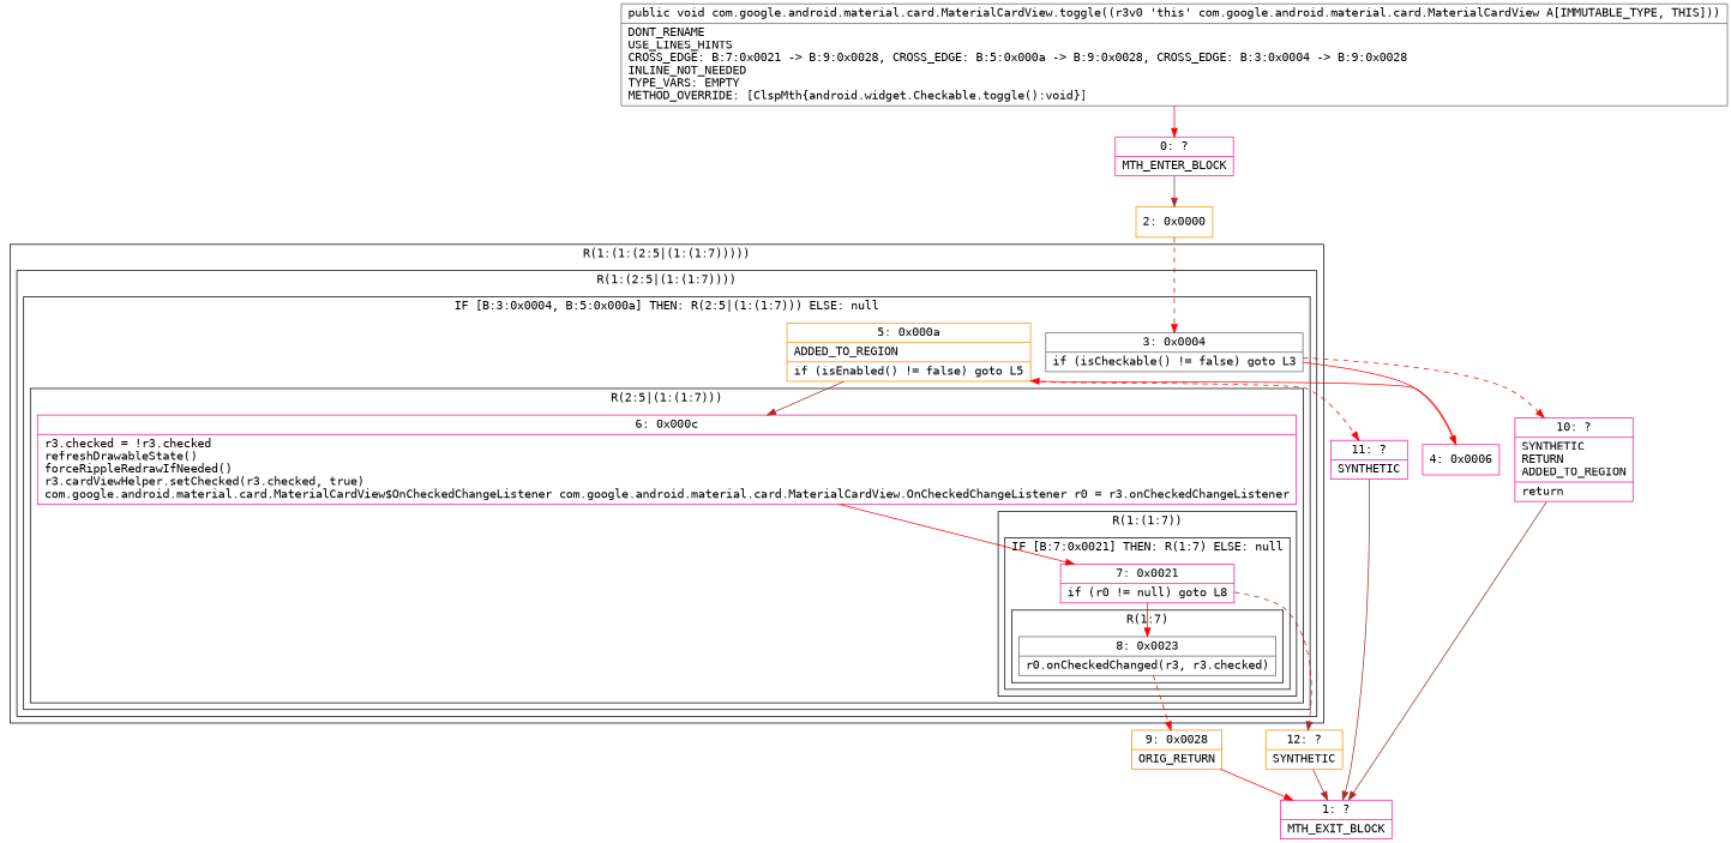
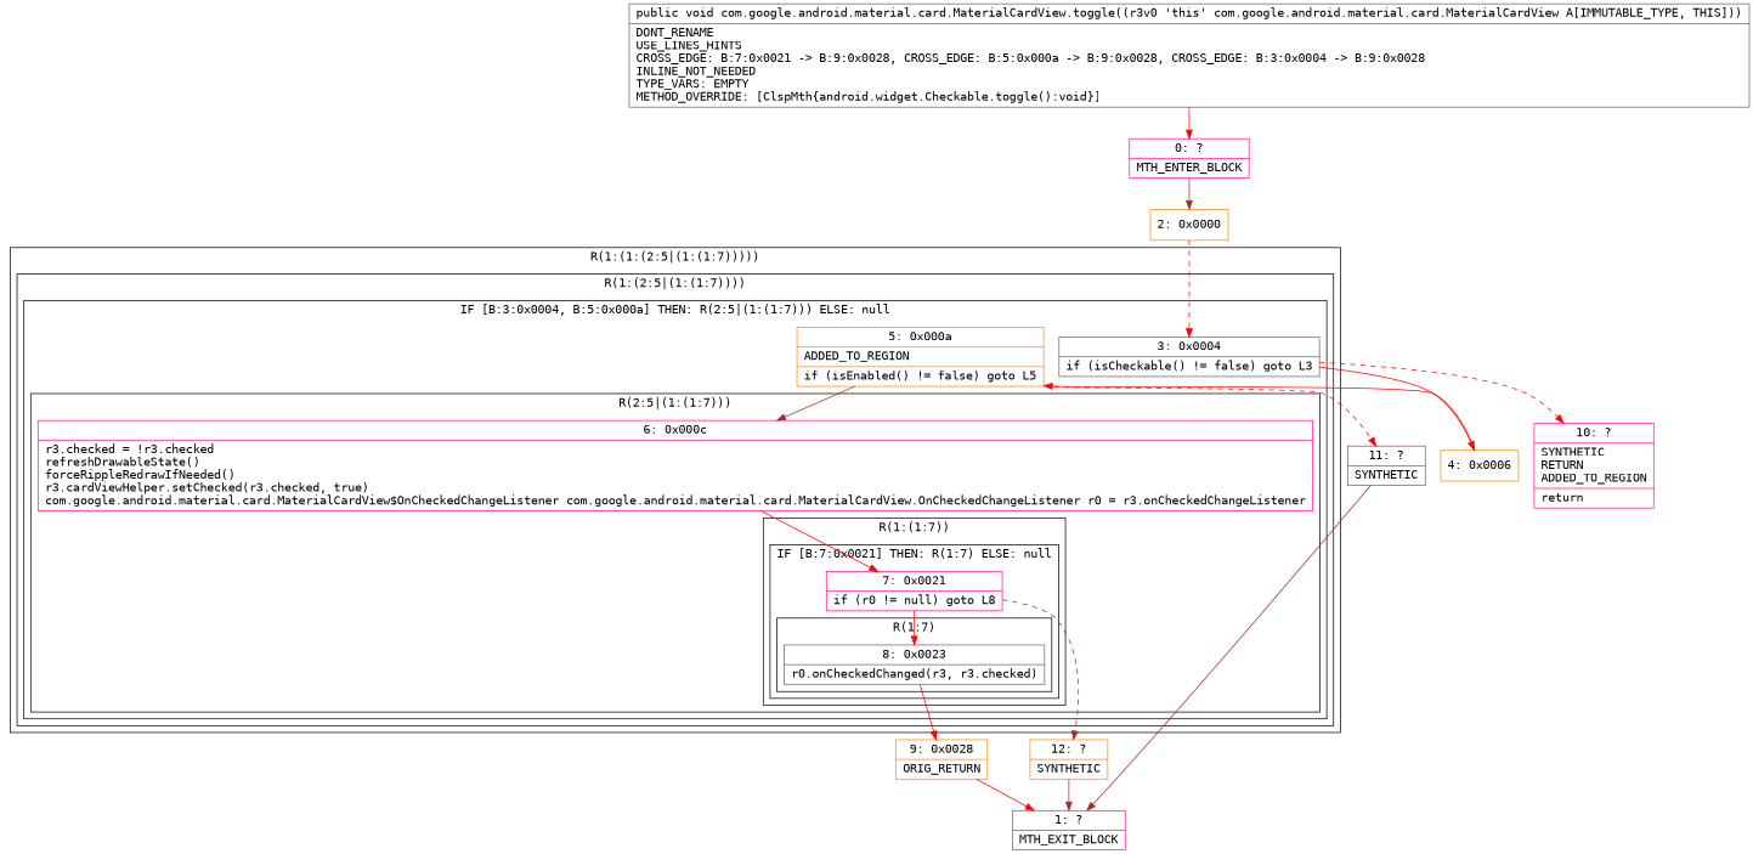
  digraph {
    fontname="DejaVu Sans Mono"
    node [color=deeppink fontname="DejaVu Sans Mono" shape=record]
    edge [color=red fontname="DejaVu Sans Mono"]
    n1 [color=gray40 label="{8\:\ 0x0023|r0.onCheckedChanged(r3, r3.checked)\l}"]
    n2 [label="{7\:\ 0x0021|if (r0 != null) goto L8\l}"]
    n3 [label="{6\:\ 0x000c|r3.checked = !r3.checked\lrefreshDrawableState()\lforceRippleRedrawIfNeeded()\lr3.cardViewHelper.setChecked(r3.checked, true)\lcom.google.android.material.card.MaterialCardView$OnCheckedChangeListener com.google.android.material.card.MaterialCardView.OnCheckedChangeListener r0 = r3.onCheckedChangeListener\l}"]
    n4 [color=gray40 label="{3\:\ 0x0004|if (isCheckable() != false) goto L3\l}"]
    n5 [color=darkorange label="{5\:\ 0x000a|ADDED_TO_REGION\l|if (isEnabled() != false) goto L5\l}"]
    n6 [color=darkorange label="{9\:\ 0x0028|ORIG_RETURN\l}"]
    n7 [color=darkorange label="{12\:\ ?|SYNTHETIC\l}"]
-   n8 [label="{4\:\ 0x0006}"]
+   n8 [color=darkorange label="{4\:\ 0x0006}"]
    n9 [label="{10\:\ ?|SYNTHETIC\lRETURN\lADDED_TO_REGION\l|return\l}"]
    n10 [label="{11\:\ ?|SYNTHETIC\l}"]
    n11 [label="{1\:\ ?|MTH_EXIT_BLOCK\l}"]
    n12 [label="{0\:\ ?|MTH_ENTER_BLOCK\l}"]
    n13 [color=darkorange label="{2\:\ 0x0000}"]
    n14 [color=gray40 label="{public void com.google.android.material.card.MaterialCardView.toggle((r3v0 'this' com.google.android.material.card.MaterialCardView A[IMMUTABLE_TYPE, THIS]))  | DONT_RENAME\lUSE_LINES_HINTS\lCROSS_EDGE: B:7:0x0021 \-\> B:9:0x0028, CROSS_EDGE: B:5:0x000a \-\> B:9:0x0028, CROSS_EDGE: B:3:0x0004 \-\> B:9:0x0028\lINLINE_NOT_NEEDED\lTYPE_VARS: EMPTY\lMETHOD_OVERRIDE: [ClspMth\{android.widget.Checkable.toggle():void\}]\l}"]
    subgraph cluster_1 {
      label="R(1:(1:(2:5|(1:(1:7)))))"
      subgraph cluster_2 {
        label="R(1:(2:5|(1:(1:7))))"
        subgraph cluster_3 {
          label="IF [B:3:0x0004, B:5:0x000a] THEN: R(2:5|(1:(1:7))) ELSE: null"
          n4
          n5
          subgraph cluster_4 {
            label="R(2:5|(1:(1:7)))"
            n3
            subgraph cluster_5 {
              label="R(1:(1:7))"
              subgraph cluster_6 {
                label="IF [B:7:0x0021] THEN: R(1:7) ELSE: null"
                n2
                subgraph cluster_7 {
                  label="R(1:7)"
                  n1
                }
              }
            }
          }
        }
      }
    }
-   n1 -> n6 [style=dashed]
+   n1 -> n6
    n2 -> n1
    n2 -> n7 [color=brown style=dashed]
    n3 -> n2
    n4 -> n8
    n4 -> n9 [style=dashed]
    n5 -> n3 [color=brown]
    n5 -> n10 [style=dashed]
    n6 -> n11
    n7 -> n11 [color=brown]
    n8 -> n5
-   n9 -> n11 [color=brown]
    n10 -> n11 [color=brown]
    n12 -> n13 [color=brown]
    n13 -> n4 [style=dashed]
    n14 -> n12
  }
